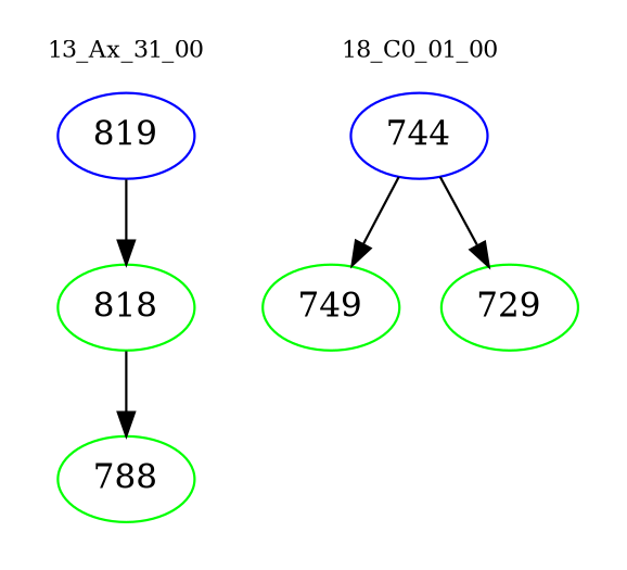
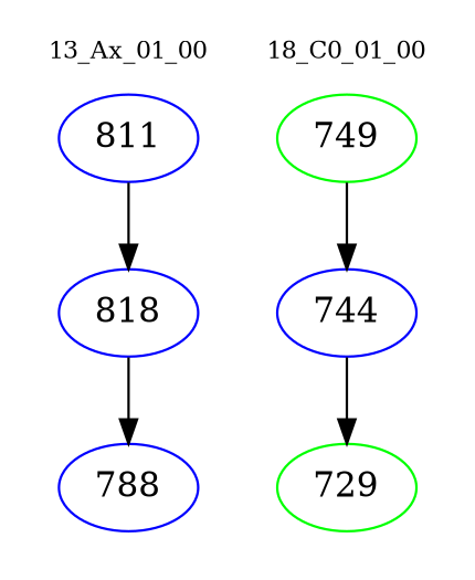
  digraph {
    node [color=blue]
    edge [color=black]
-   n1 [label=819]
-   n2 [color=green label=818]
-   n3 [color=green label=788]
+   n1 [label=811]
+   n2 [label=818]
+   n3 [label=788]
    n4 [color=green label=749]
    n5 [label=744]
    n6 [color=green label=729]
    subgraph cluster_1 {
      color=white
      fontsize=10
-     label="13_Ax_31_00"
+     label="13_Ax_01_00"
      n1
      n2
      n3
    }
    subgraph cluster_2 {
      color=white
      fontsize=10
      label="18_C0_01_00"
      n4
      n5
      n6
    }
    n1 -> n2
    n2 -> n3
-   n5 -> n4
+   n4 -> n5
    n5 -> n6
  }
